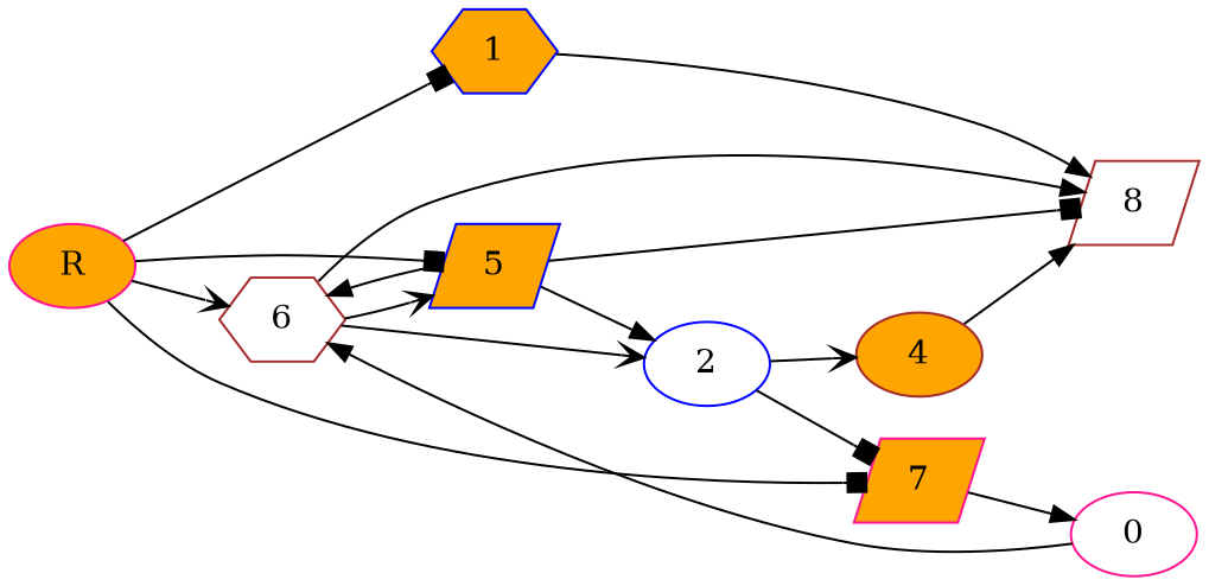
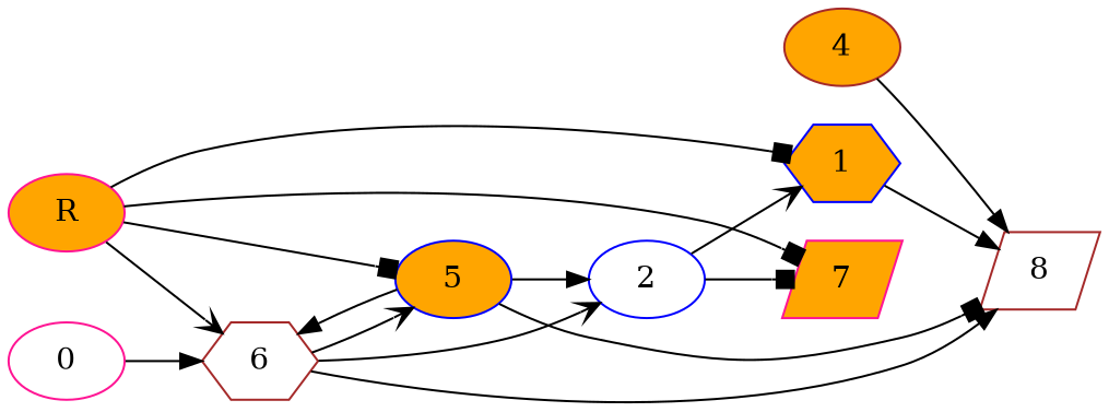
  digraph {
    rankdir=LR
    node [color=blue fillcolor=orange shape=ellipse style=filled]
    edge [arrowhead=normal]
    1 [shape=hexagon]
    8 [color=brown fillcolor=white shape=parallelogram]
    2 [fillcolor=white]
    7 [color=deeppink shape=parallelogram]
    n5 [color=deeppink fillcolor=white label=0]
    6 [color=brown fillcolor=white shape=hexagon]
-   5 [shape=parallelogram]
+   5
    4 [color=brown]
    R [color=deeppink]
    1 -> 8
-   2 -> 4 [arrowhead=vee]
+   2 -> 1 [arrowhead=vee]
    2 -> 7 [arrowhead=box]
-   7 -> n5
    n5 -> 6
    6 -> 8
    6 -> 2 [arrowhead=vee]
    6 -> 5 [arrowhead=vee]
    5 -> 8 [arrowhead=box]
    5 -> 2
    5 -> 6
    4 -> 8
    R -> 1 [arrowhead=box]
    R -> 7 [arrowhead=box]
    R -> 6 [arrowhead=vee]
    R -> 5 [arrowhead=box]
  }
